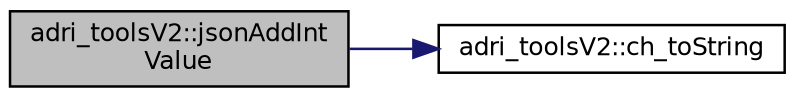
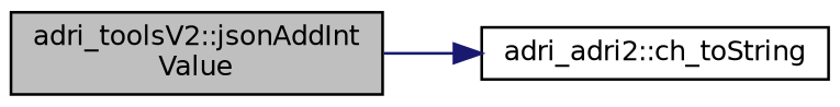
  digraph {
    rankdir=LR
    node [color=black fontname=Helvetica fontsize=10 shape=record style=filled]
    n1 [fillcolor=grey75 fontcolor=black height=0.2 label="adri_toolsV2::jsonAddInt\lValue" width=0.4]
-   n2 [fillcolor=white height=0.2 label="adri_toolsV2::ch_toString" width=0.4]
+   n2 [fillcolor=white height=0.2 label="adri_adri2::ch_toString" width=0.4]
    n1 -> n2 [color=midnightblue fontname=Helvetica fontsize=10 labelfontname=Helvetica labelfontsize=10 style=solid]
  }
